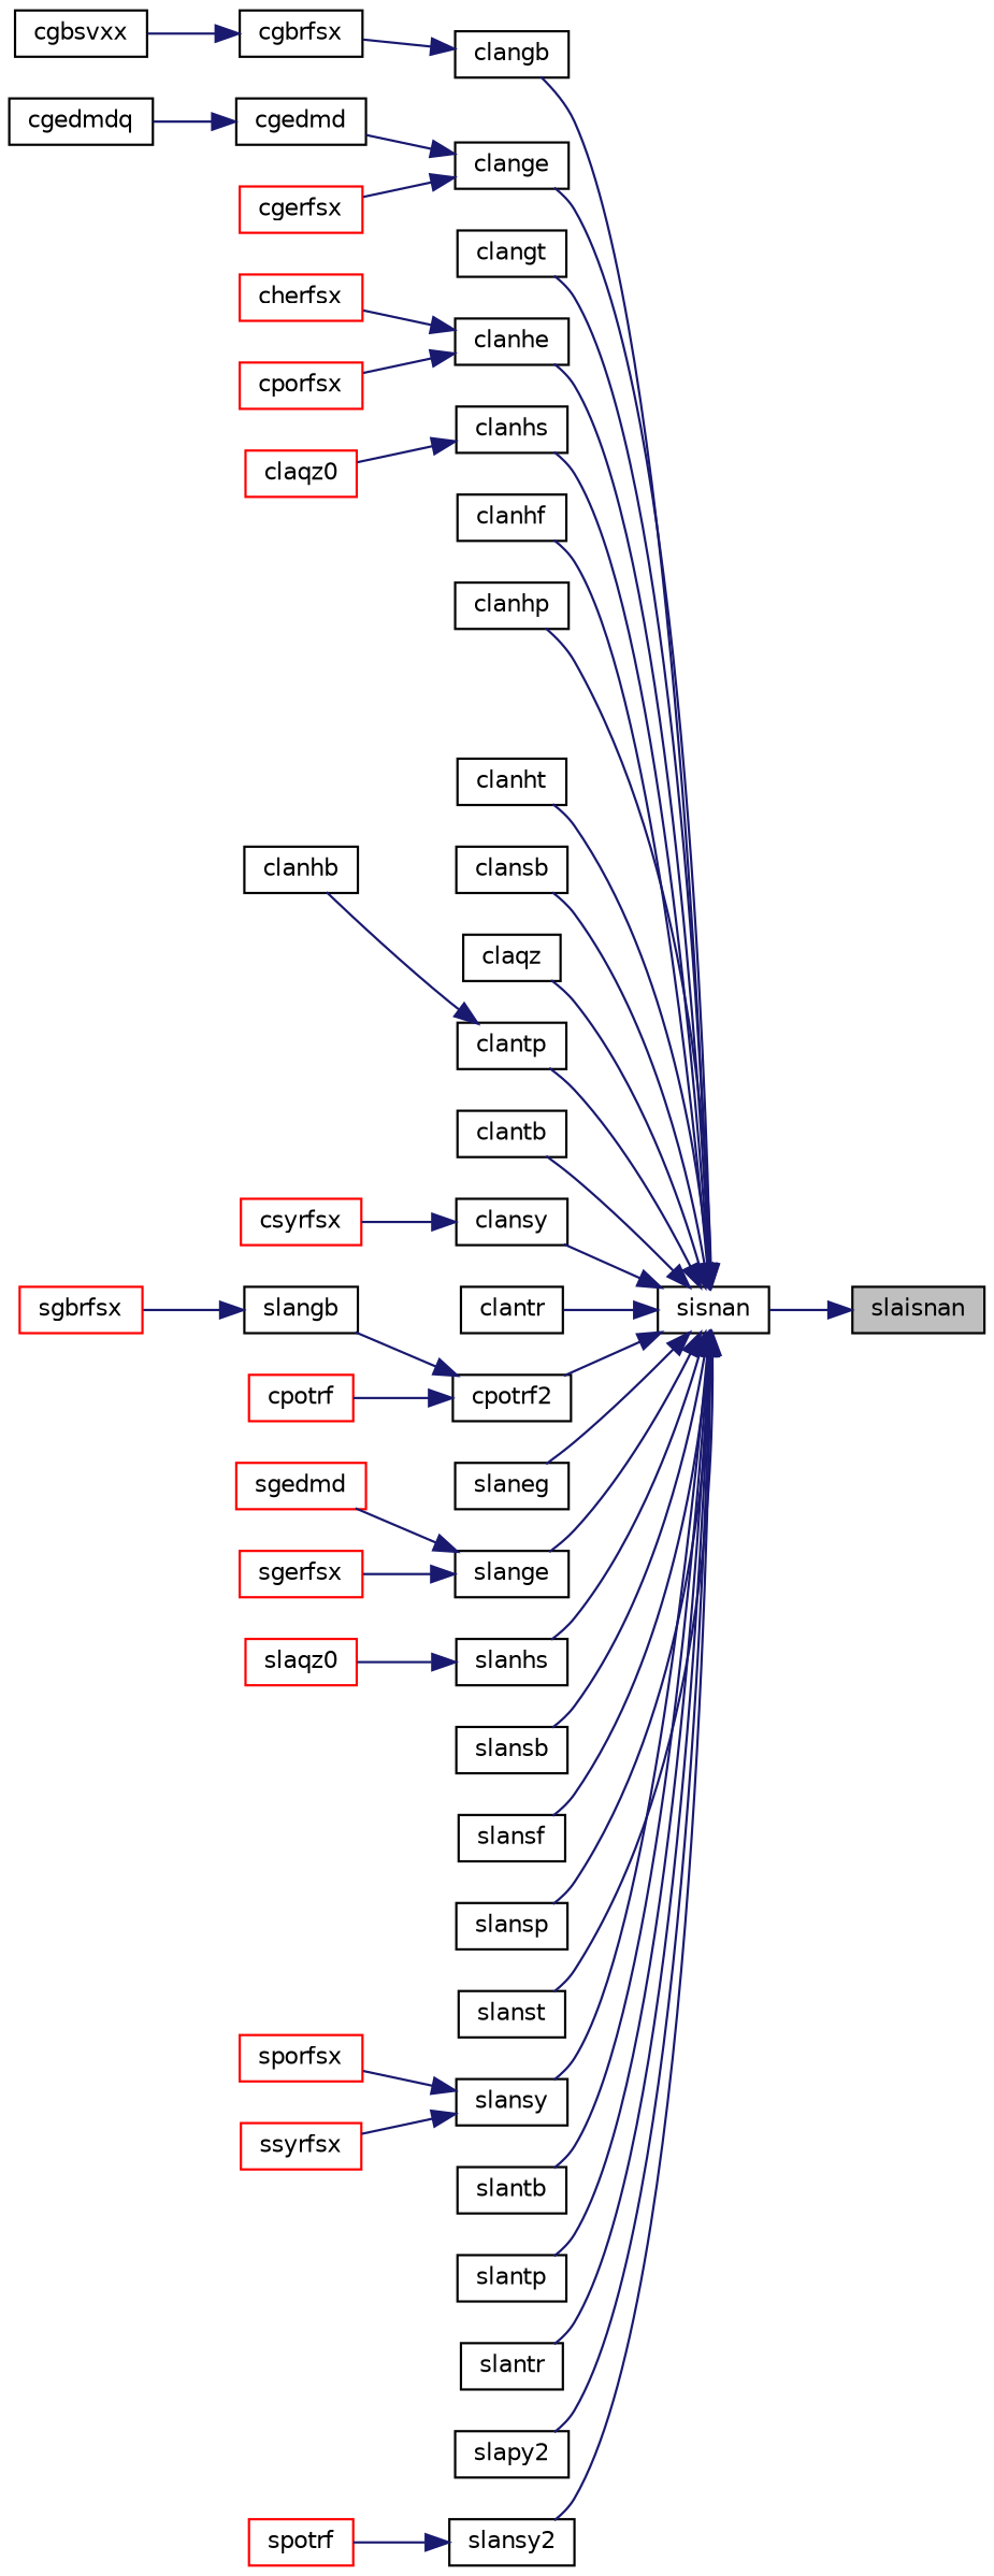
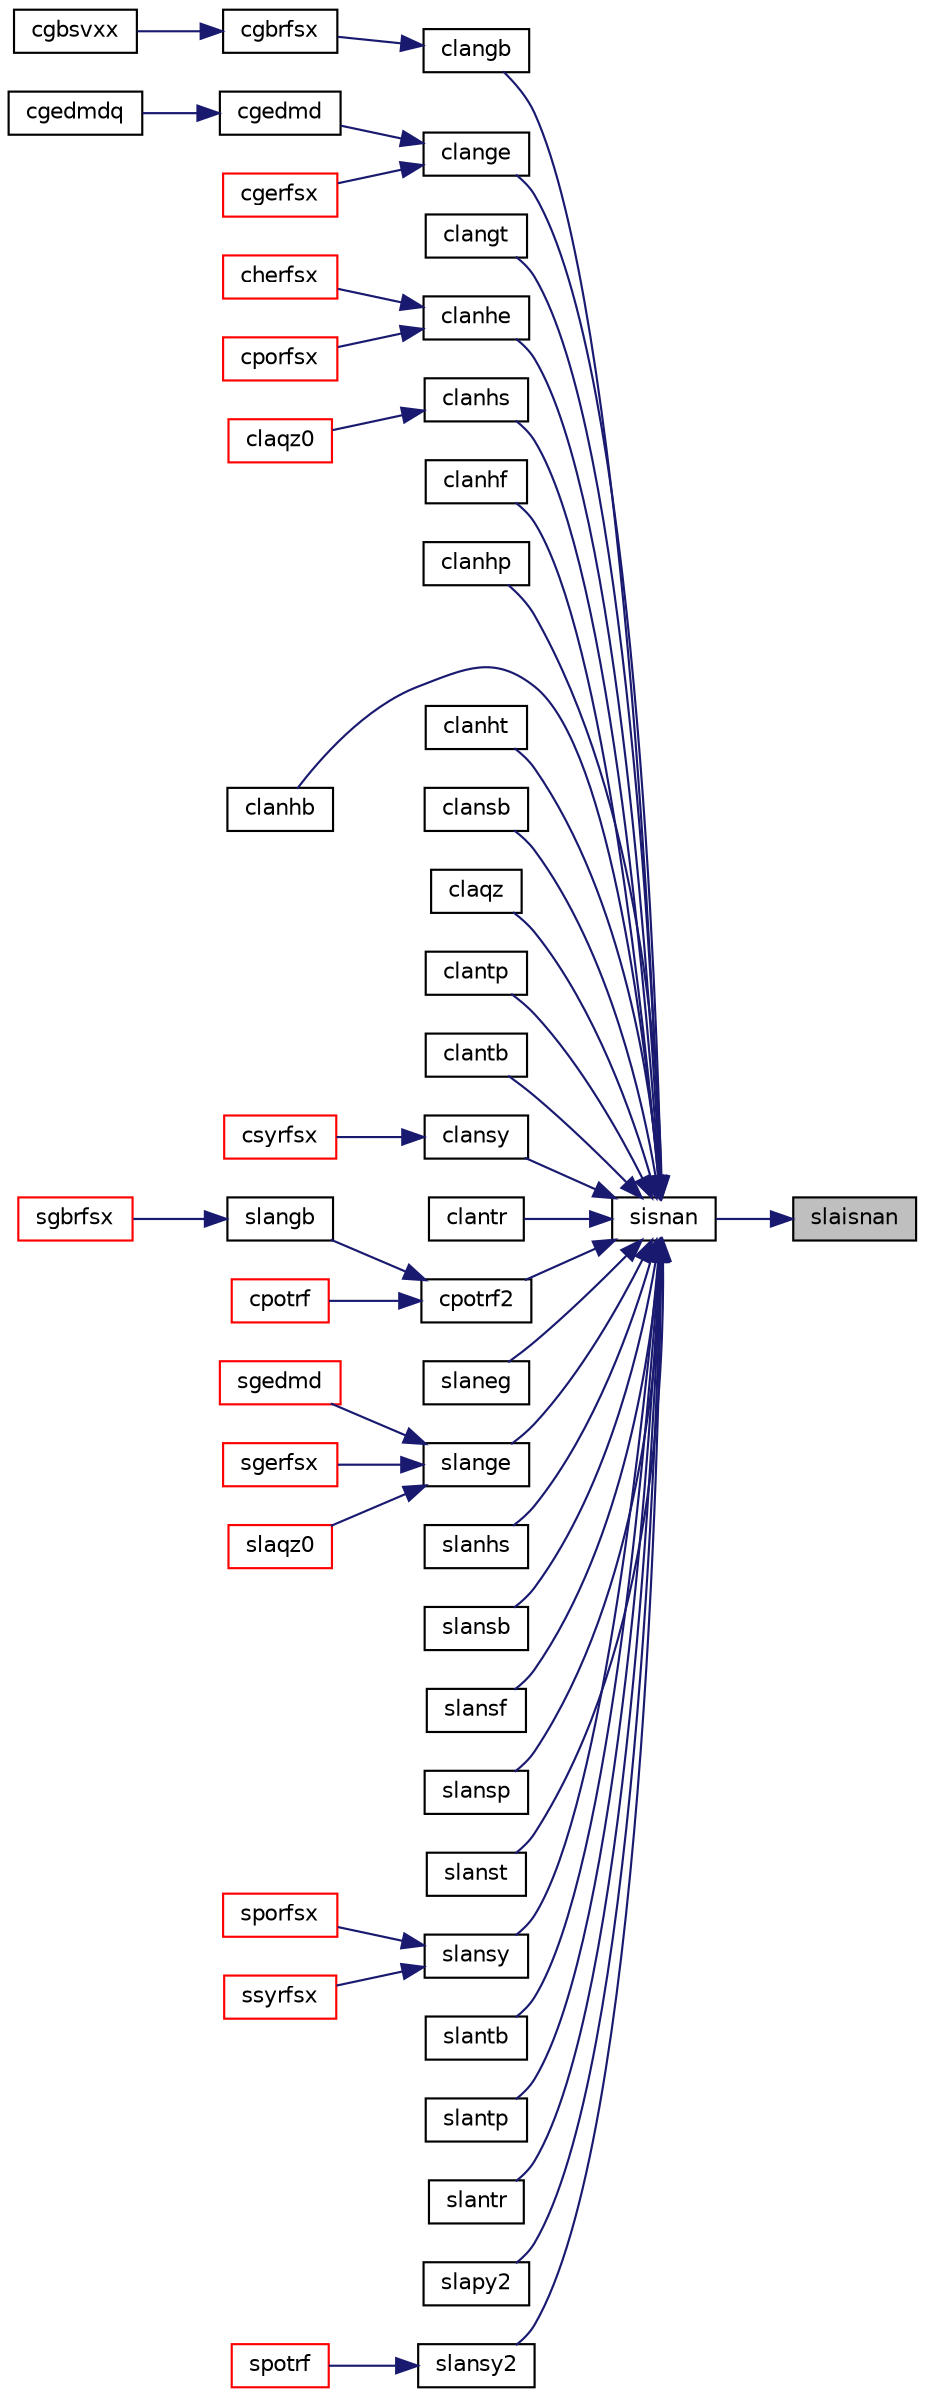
  digraph {
    rankdir=RL
    node [color=black fillcolor=white fontname=Helvetica fontsize=10 shape=record style=filled]
    edge [color=midnightblue dir=back fontname=Helvetica fontsize=10 labelfontname=Helvetica labelfontsize=10 style=solid]
    n1 [fillcolor=grey75 fontcolor=black height=0.2 label=slaisnan width=0.4]
    n2 [height=0.2 label=sisnan width=0.4]
    n3 [height=0.2 label=clangb width=0.4]
    n4 [height=0.2 label=clange width=0.4]
    n5 [height=0.2 label=clangt width=0.4]
    n6 [height=0.2 label=clanhb width=0.4]
    n7 [height=0.2 label=clanhe width=0.4]
    n8 [height=0.2 label=clanhf width=0.4]
    n9 [height=0.2 label=clanhp width=0.4]
    n10 [height=0.2 label=clanhs width=0.4]
    n11 [height=0.2 label=clanht width=0.4]
    n12 [height=0.2 label=clansb width=0.4]
    n13 [height=0.2 label=claqz width=0.4]
    n14 [height=0.2 label=clansy width=0.4]
    n15 [height=0.2 label=clantb width=0.4]
    n16 [height=0.2 label=clantp width=0.4]
    n17 [height=0.2 label=clantr width=0.4]
    n18 [height=0.2 label=cpotrf2 width=0.4]
    n19 [height=0.2 label=slaneg width=0.4]
    n20 [height=0.2 label=slange width=0.4]
    n21 [height=0.2 label=slanhs width=0.4]
    n22 [height=0.2 label=slansb width=0.4]
    n23 [height=0.2 label=slansf width=0.4]
    n24 [height=0.2 label=slansp width=0.4]
    n25 [height=0.2 label=slanst width=0.4]
    n26 [height=0.2 label=slansy width=0.4]
    n27 [height=0.2 label=slantb width=0.4]
    n28 [height=0.2 label=slantp width=0.4]
    n29 [height=0.2 label=slantr width=0.4]
    n30 [height=0.2 label=slapy2 width=0.4]
    n31 [height=0.2 label=slansy2 width=0.4]
    n32 [height=0.2 label=cgbrfsx width=0.4]
    n33 [height=0.2 label=cgedmd width=0.4]
    n34 [color=red height=0.2 label=cgerfsx width=0.4]
    n35 [color=red height=0.2 label=cherfsx width=0.4]
    n36 [color=red height=0.2 label=cporfsx width=0.4]
    n37 [color=red height=0.2 label=claqz0 width=0.4]
    n38 [color=red height=0.2 label=csyrfsx width=0.4]
    n39 [height=0.2 label=slangb width=0.4]
    n40 [color=red height=0.2 label=cpotrf width=0.4]
    n41 [color=red height=0.2 label=sgbrfsx width=0.4]
    n42 [color=red height=0.2 label=sgedmd width=0.4]
    n43 [color=red height=0.2 label=sgerfsx width=0.4]
    n44 [color=red height=0.2 label=slaqz0 width=0.4]
    n45 [color=red height=0.2 label=sporfsx width=0.4]
    n46 [color=red height=0.2 label=ssyrfsx width=0.4]
    n47 [color=red height=0.2 label=spotrf width=0.4]
    n48 [height=0.2 label=cgbsvxx width=0.4]
    n49 [height=0.2 label=cgedmdq width=0.4]
    n1 -> n2
    n2 -> n3
    n2 -> n4
    n2 -> n5
-   n16 -> n6
+   n2 -> n6
    n2 -> n7
    n2 -> n8
    n2 -> n9
    n2 -> n10
    n2 -> n11
    n2 -> n12
    n2 -> n13
    n2 -> n14
    n2 -> n15
    n2 -> n16
    n2 -> n17
    n2 -> n18
    n2 -> n19
    n2 -> n20
    n2 -> n21
    n2 -> n22
    n2 -> n23
    n2 -> n24
    n2 -> n25
    n2 -> n26
    n2 -> n27
    n2 -> n28
    n2 -> n29
    n2 -> n30
    n2 -> n31
    n3 -> n32
    n4 -> n33
    n4 -> n34
    n7 -> n35
    n7 -> n36
    n10 -> n37
    n14 -> n38
    n18 -> n39
    n18 -> n40
    n20 -> n42
    n20 -> n43
-   n21 -> n44
+   n20 -> n44
    n26 -> n45
    n26 -> n46
    n31 -> n47
    n32 -> n48
    n33 -> n49
    n39 -> n41
  }
